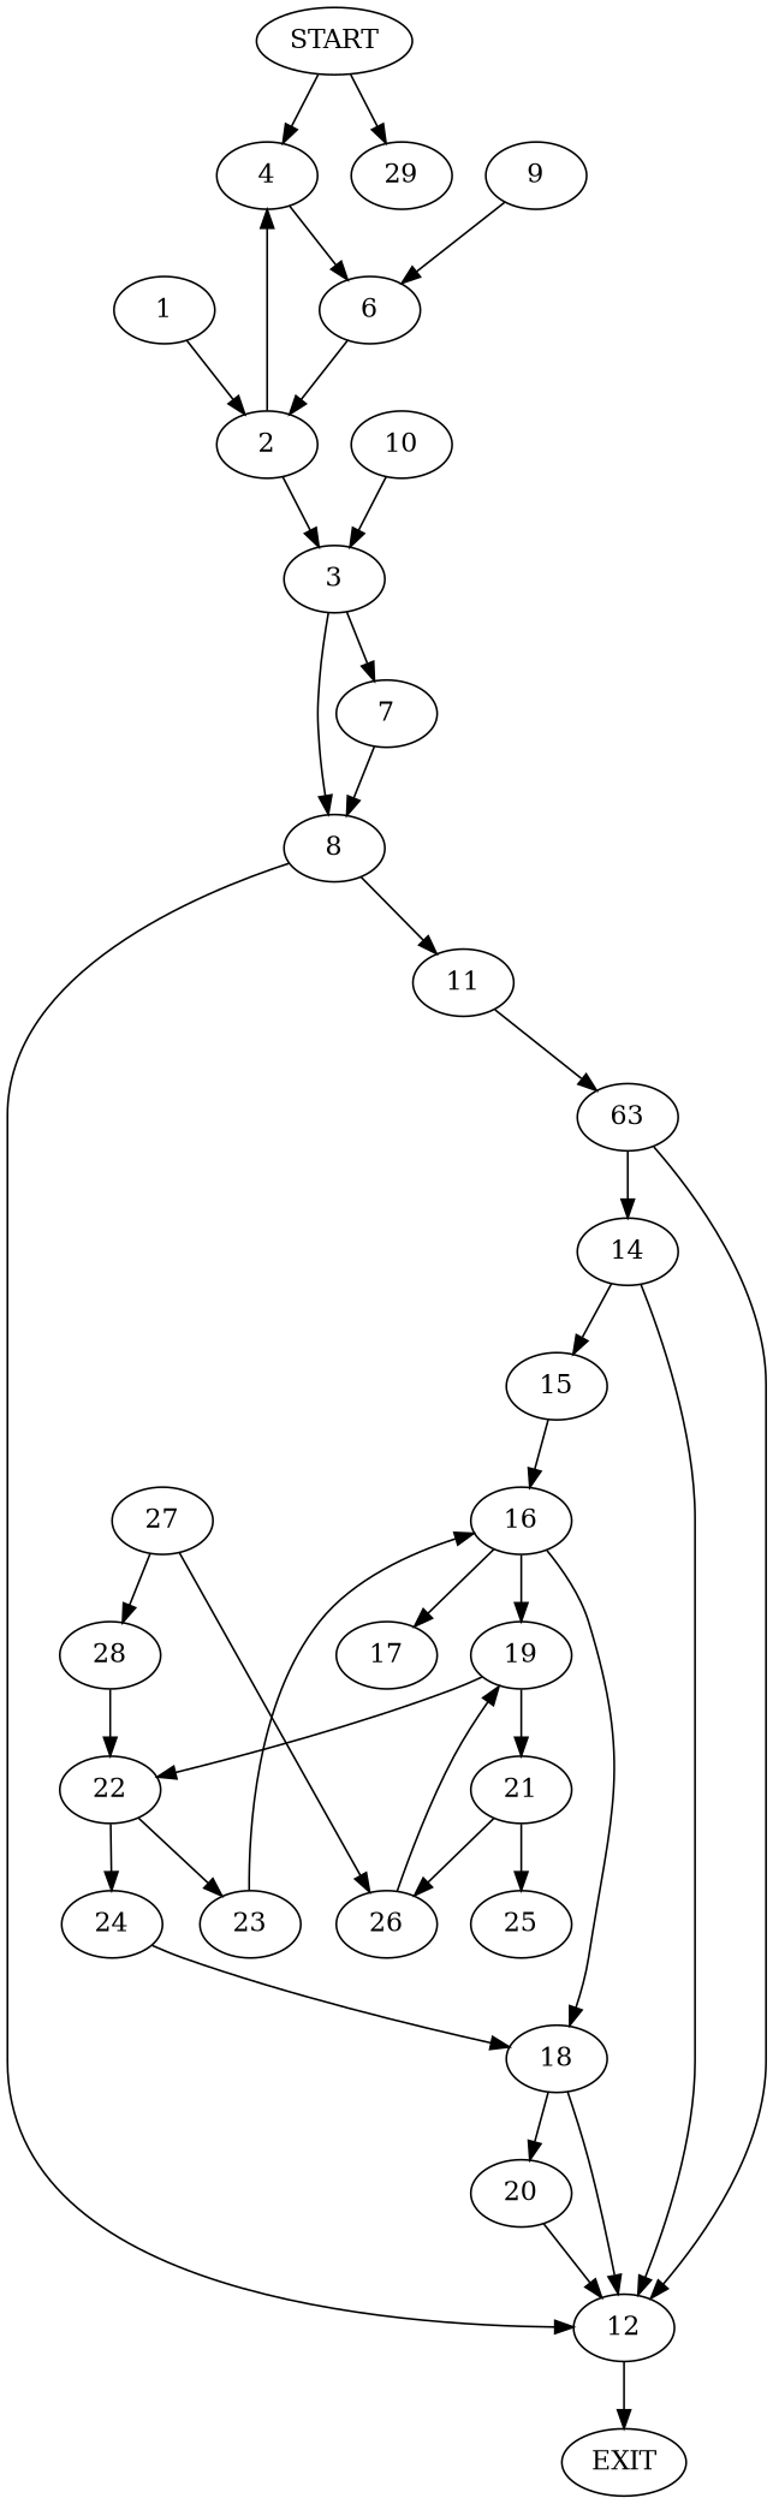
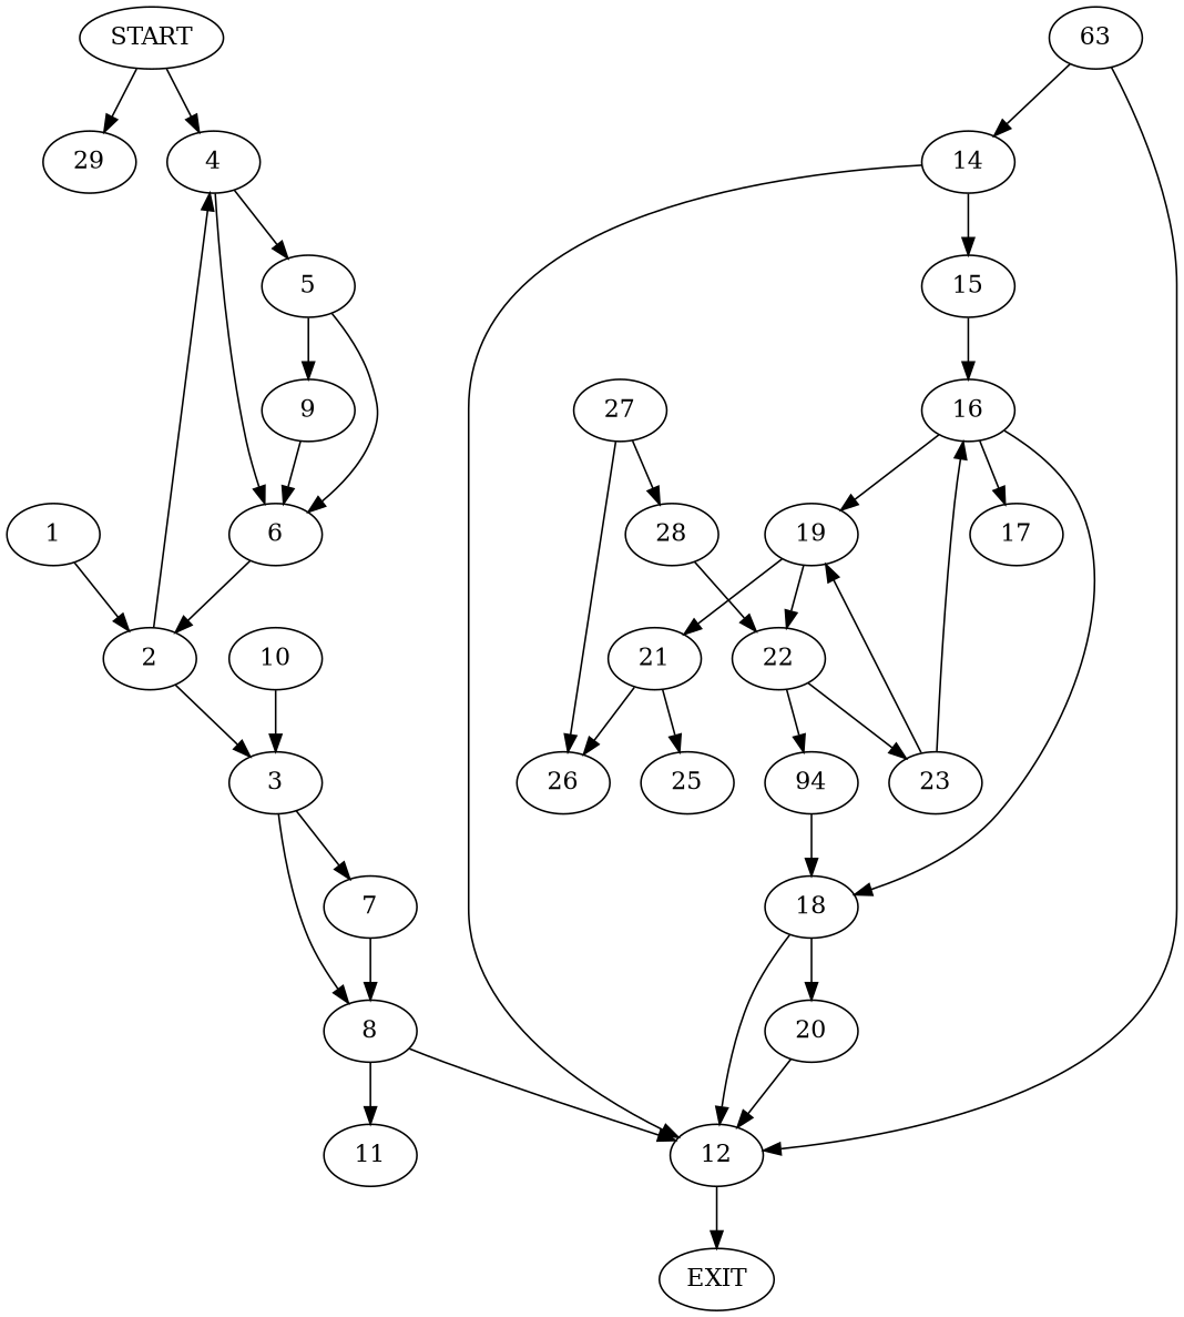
  digraph {
    n1 [label=START]
    29
    4
    1
    2
    n6 [label=EXIT]
    3
    7
    8
+   5
    6
    11
    12
    9
    n15 [label=63]
    10
    14
    15
    16
    17
    18
    19
    20
    21
    22
    25
    26
    23
-   24
+   24 [label=94]
    27
    28
    n1 -> 29
    n1 -> 4
+   4 -> 5
    4 -> 6
    1 -> 2
    2 -> 4
    2 -> 3
    3 -> 7
    3 -> 8
    7 -> 8
    8 -> 11
    8 -> 12
+   5 -> 6
+   5 -> 9
    6 -> 2
-   11 -> n15
    12 -> n6
    9 -> 6
    n15 -> 12
    n15 -> 14
    10 -> 3
    14 -> 12
    14 -> 15
    15 -> 16
    16 -> 17
    16 -> 18
    16 -> 19
    18 -> 12
    18 -> 20
    19 -> 21
    19 -> 22
    20 -> 12
    21 -> 25
    21 -> 26
    22 -> 23
    22 -> 24
-   26 -> 19
+   23 -> 19
    23 -> 16
    24 -> 18
    27 -> 26
    27 -> 28
    28 -> 22
  }
